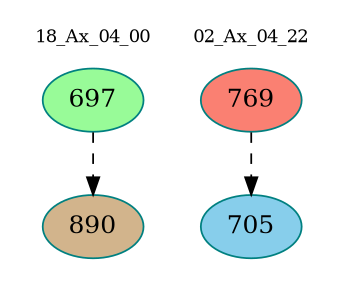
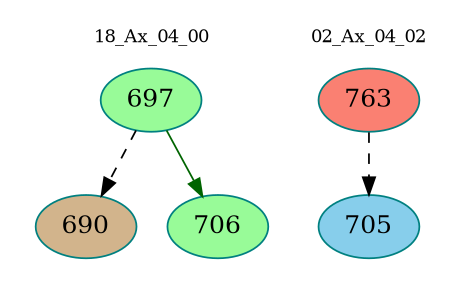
  digraph {
    node [color=teal fillcolor=palegreen style=filled]
    edge [color=black style=dashed]
    n1 [label=697]
-   n2 [fillcolor=tan label=890]
-   n4 [fillcolor=salmon label=769]
+   n2 [fillcolor=tan label=690]
+   n3 [label=706]
+   n4 [fillcolor=salmon label=763]
    n5 [fillcolor=skyblue label=705]
    subgraph cluster_1 {
      color=white
      fontsize=10
      label="18_Ax_04_00"
      n1
      n2
+     n3
    }
    subgraph cluster_2 {
      color=white
      fontsize=10
-     label="02_Ax_04_22"
+     label="02_Ax_04_02"
      n4
      n5
    }
    n1 -> n2
+   n1 -> n3 [color=darkgreen style=solid]
    n4 -> n5
  }
